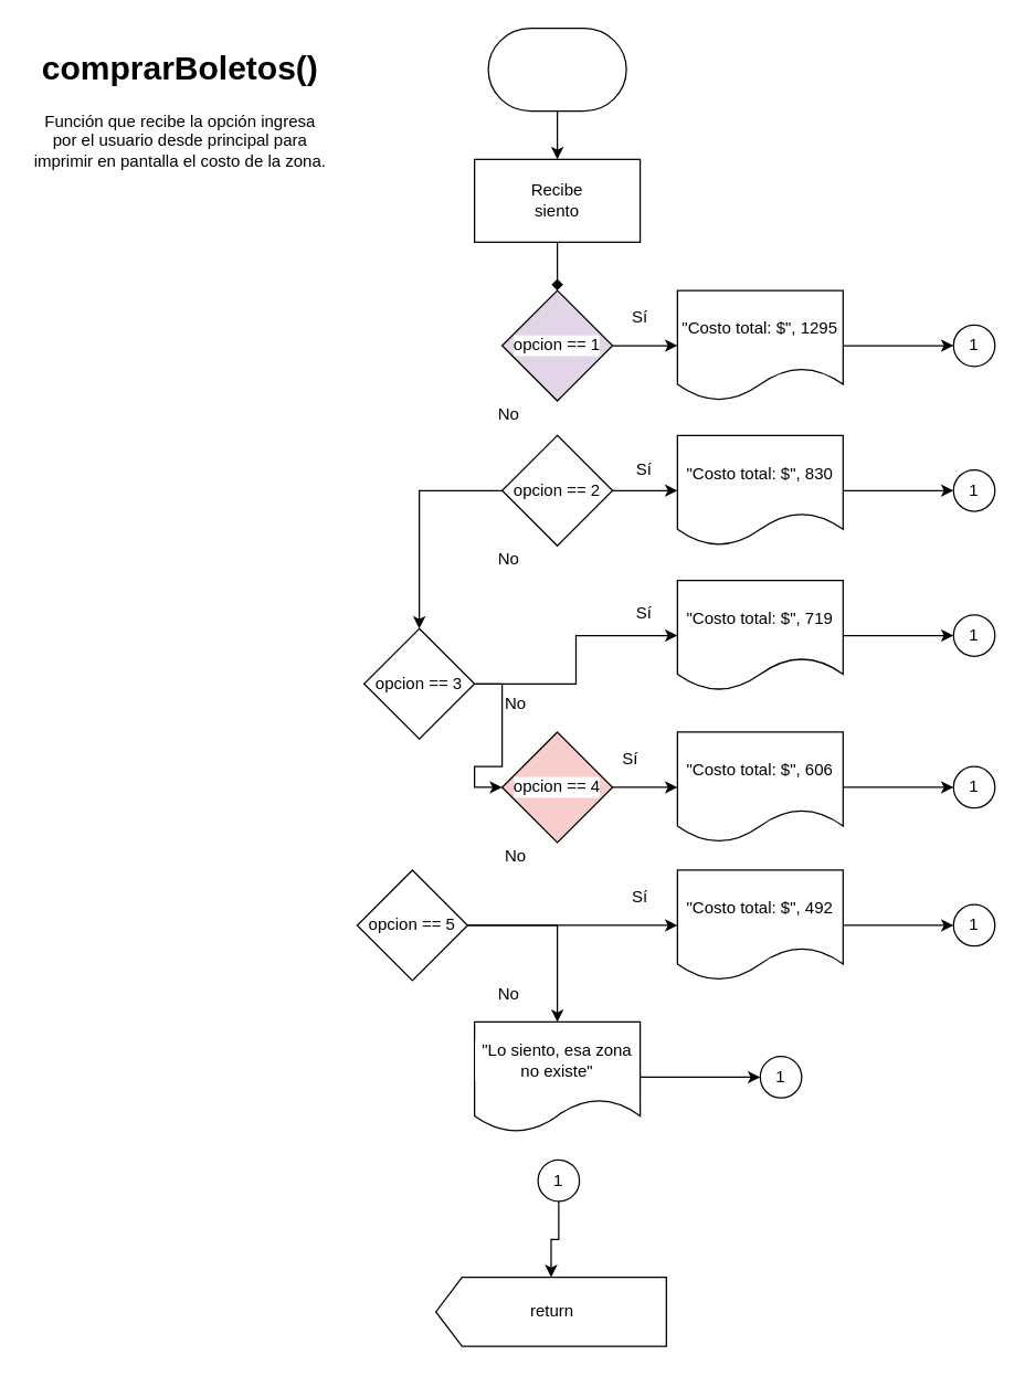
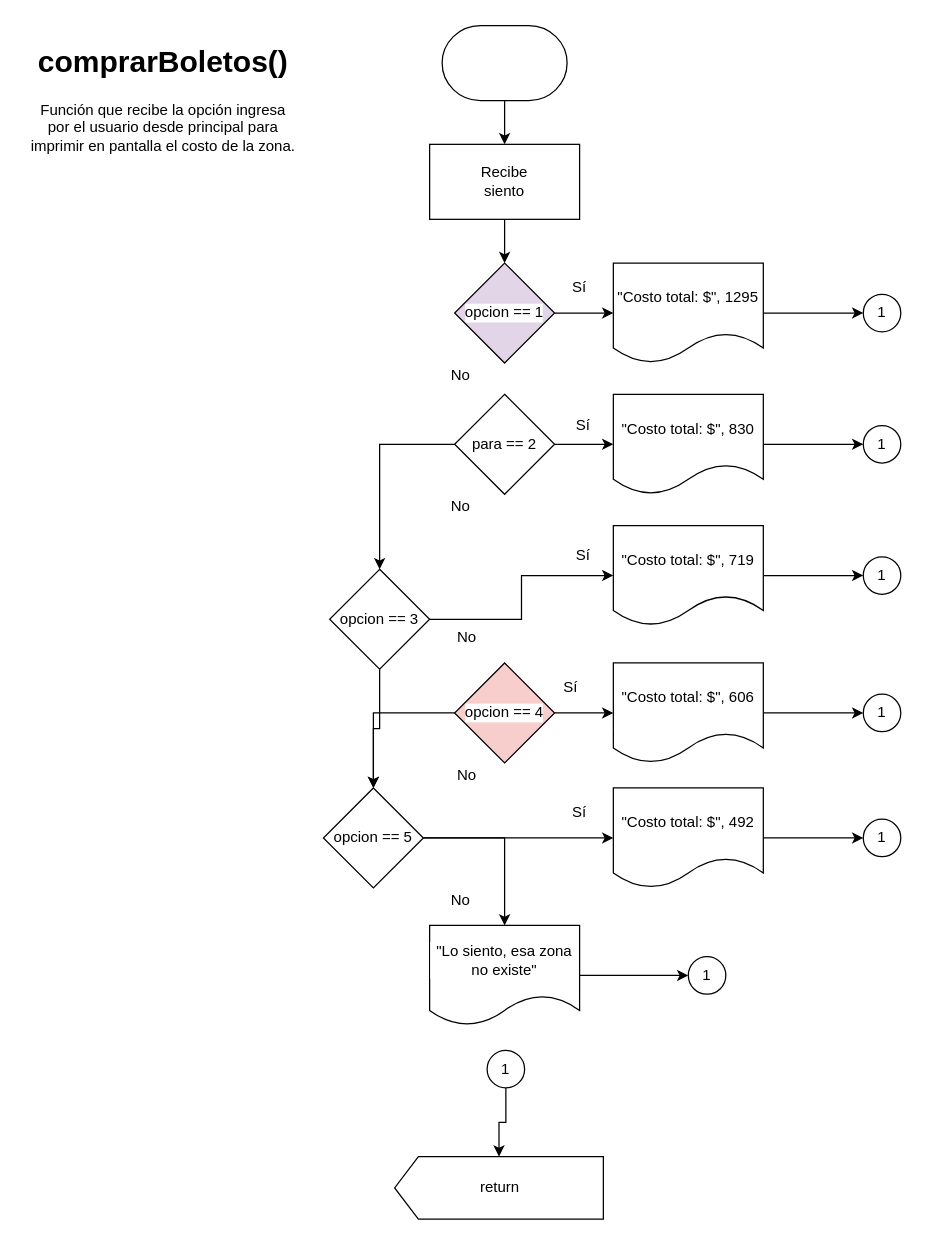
  <mxCell id="0" />
  <mxCell id="1" parent="0" />
  <mxCell id="2" value="&lt;h1&gt;comprarBoletos()&lt;/h1&gt;&lt;p&gt;Función que recibe la opción ingresa por el usuario desde principal para imprimir en pantalla el costo de la zona.&lt;br&gt;&lt;/p&gt;" style="text;html=1;strokeColor=none;fillColor=none;spacing=5;spacingTop=-20;whiteSpace=wrap;overflow=hidden;rounded=0;align=center;" parent="1" vertex="1"><mxGeometry x="20" y="30" width="220" height="120" as="geometry" /></mxCell>
  <mxCell id="3" value="" style="edgeStyle=orthogonalEdgeStyle;rounded=0;orthogonalLoop=1;jettySize=auto;html=1;" parent="1" source="4" target="7" edge="1"><mxGeometry relative="1" as="geometry" /></mxCell>
  <mxCell id="4" value="" style="strokeWidth=1;html=1;shape=mxgraph.flowchart.terminator;whiteSpace=wrap;align=center;" parent="1" vertex="1"><mxGeometry x="353" y="20" width="100" height="60" as="geometry" /></mxCell>
  <mxCell id="5" value="return" style="html=1;shadow=0;dashed=0;align=center;verticalAlign=middle;shape=mxgraph.arrows2.arrow;dy=0;dx=19;notch=0;strokeWidth=1;flipH=1;" parent="1" vertex="1"><mxGeometry x="315" y="925" width="167" height="50" as="geometry" /></mxCell>
- <mxCell id="6" value="" style="edgeStyle=orthogonalEdgeStyle;rounded=0;orthogonalLoop=1;jettySize=auto;html=1;endArrow=diamond;" parent="1" source="7" target="9" edge="1"><mxGeometry relative="1" as="geometry" /></mxCell>
+ <mxCell id="6" value="" style="edgeStyle=orthogonalEdgeStyle;rounded=0;orthogonalLoop=1;jettySize=auto;html=1;" parent="1" source="7" target="9" edge="1"><mxGeometry relative="1" as="geometry" /></mxCell>
  <mxCell id="7" value="Recibe &lt;br&gt;siento" style="rounded=0;whiteSpace=wrap;html=1;strokeWidth=1;align=center;" parent="1" vertex="1"><mxGeometry x="343" y="115" width="120" height="60" as="geometry" /></mxCell>
  <mxCell id="8" value="" style="edgeStyle=orthogonalEdgeStyle;rounded=0;orthogonalLoop=1;jettySize=auto;html=1;" parent="1" source="9" target="23" edge="1"><mxGeometry relative="1" as="geometry" /></mxCell>
  <mxCell id="9" value="opcion == 1" style="rhombus;whiteSpace=wrap;html=1;labelBackgroundColor=#ffffff;align=center;fillColor=#e1d5e7;" parent="1" vertex="1"><mxGeometry x="363" y="210" width="80" height="80" as="geometry" /></mxCell>
  <mxCell id="10" value="" style="edgeStyle=orthogonalEdgeStyle;rounded=0;orthogonalLoop=1;jettySize=auto;html=1;" parent="1" source="12" target="15" edge="1"><mxGeometry relative="1" as="geometry" /></mxCell>
  <mxCell id="11" value="" style="edgeStyle=orthogonalEdgeStyle;rounded=0;orthogonalLoop=1;jettySize=auto;html=1;" parent="1" source="12" target="25" edge="1"><mxGeometry relative="1" as="geometry" /></mxCell>
- <mxCell id="12" value="opcion == 2" style="rhombus;whiteSpace=wrap;html=1;labelBackgroundColor=#ffffff;align=center;" parent="1" vertex="1"><mxGeometry x="363" y="315" width="80" height="80" as="geometry" /></mxCell>
- <mxCell id="13" value="" style="edgeStyle=orthogonalEdgeStyle;rounded=0;orthogonalLoop=1;jettySize=auto;html=1;" parent="1" source="15" target="18" edge="1"><mxGeometry relative="1" as="geometry" /></mxCell>
+ <mxCell id="12" value="para == 2" style="rhombus;whiteSpace=wrap;html=1;labelBackgroundColor=#ffffff;align=center;" parent="1" vertex="1"><mxGeometry x="363" y="315" width="80" height="80" as="geometry" /></mxCell>
+ <mxCell id="13" value="" style="edgeStyle=orthogonalEdgeStyle;rounded=0;orthogonalLoop=1;jettySize=auto;html=1;" parent="1" source="15" target="21" edge="1"><mxGeometry relative="1" as="geometry" /></mxCell>
  <mxCell id="14" value="" style="edgeStyle=orthogonalEdgeStyle;rounded=0;orthogonalLoop=1;jettySize=auto;html=1;" parent="1" source="15" target="27" edge="1"><mxGeometry relative="1" as="geometry" /></mxCell>
  <mxCell id="15" value="&lt;div&gt;opcion == 3&lt;/div&gt;" style="rhombus;whiteSpace=wrap;html=1;labelBackgroundColor=#ffffff;align=center;" parent="1" vertex="1"><mxGeometry x="263" y="455" width="80" height="80" as="geometry" /></mxCell>
+ <mxCell id="16" value="" style="edgeStyle=orthogonalEdgeStyle;rounded=0;orthogonalLoop=1;jettySize=auto;html=1;" parent="1" source="18" target="21" edge="1"><mxGeometry relative="1" as="geometry" /></mxCell>
  <mxCell id="17" value="" style="edgeStyle=orthogonalEdgeStyle;rounded=0;orthogonalLoop=1;jettySize=auto;html=1;" parent="1" source="18" target="29" edge="1"><mxGeometry relative="1" as="geometry" /></mxCell>
  <mxCell id="18" value="&lt;div&gt;opcion == 4&lt;br&gt;&lt;/div&gt;" style="rhombus;whiteSpace=wrap;html=1;labelBackgroundColor=#ffffff;align=center;fillColor=#f8cecc;" parent="1" vertex="1"><mxGeometry x="363" y="530" width="80" height="80" as="geometry" /></mxCell>
  <mxCell id="19" value="" style="edgeStyle=orthogonalEdgeStyle;rounded=0;orthogonalLoop=1;jettySize=auto;html=1;" parent="1" source="21" target="31" edge="1"><mxGeometry relative="1" as="geometry" /></mxCell>
  <mxCell id="20" value="" style="edgeStyle=orthogonalEdgeStyle;rounded=0;orthogonalLoop=1;jettySize=auto;html=1;" parent="1" source="21" target="33" edge="1"><mxGeometry relative="1" as="geometry" /></mxCell>
  <mxCell id="21" value="&lt;div&gt;opcion == 5&lt;br&gt;&lt;/div&gt;" style="rhombus;whiteSpace=wrap;html=1;labelBackgroundColor=#ffffff;align=center;" parent="1" vertex="1"><mxGeometry x="258" y="630" width="80" height="80" as="geometry" /></mxCell>
  <mxCell id="22" value="" style="edgeStyle=orthogonalEdgeStyle;rounded=0;orthogonalLoop=1;jettySize=auto;html=1;" parent="1" source="23" edge="1"><mxGeometry relative="1" as="geometry"><mxPoint x="690" y="250" as="targetPoint" /></mxGeometry></mxCell>
  <mxCell id="23" value="&quot;Costo total: $&quot;, 1295" style="shape=document;whiteSpace=wrap;html=1;boundedLbl=1;labelBackgroundColor=#ffffff;align=center;" parent="1" vertex="1"><mxGeometry x="490" y="210" width="120" height="80" as="geometry" /></mxCell>
  <mxCell id="24" value="" style="edgeStyle=orthogonalEdgeStyle;rounded=0;orthogonalLoop=1;jettySize=auto;html=1;" parent="1" source="25" edge="1"><mxGeometry relative="1" as="geometry"><mxPoint x="690" y="355" as="targetPoint" /></mxGeometry></mxCell>
  <mxCell id="25" value="&quot;Costo total: $&quot;, 830" style="shape=document;whiteSpace=wrap;html=1;boundedLbl=1;labelBackgroundColor=#ffffff;align=center;" parent="1" vertex="1"><mxGeometry x="490" y="315" width="120" height="80" as="geometry" /></mxCell>
  <mxCell id="26" value="" style="edgeStyle=orthogonalEdgeStyle;rounded=0;orthogonalLoop=1;jettySize=auto;html=1;" parent="1" source="27" edge="1"><mxGeometry relative="1" as="geometry"><mxPoint x="690" y="460" as="targetPoint" /></mxGeometry></mxCell>
  <mxCell id="27" value="&quot;Costo total: $&quot;, 719" style="shape=document;whiteSpace=wrap;html=1;boundedLbl=1;labelBackgroundColor=#ffffff;align=center;" parent="1" vertex="1"><mxGeometry x="490" y="420" width="120" height="80" as="geometry" /></mxCell>
  <mxCell id="28" value="" style="edgeStyle=orthogonalEdgeStyle;rounded=0;orthogonalLoop=1;jettySize=auto;html=1;" parent="1" source="29" edge="1"><mxGeometry relative="1" as="geometry"><mxPoint x="690" y="570" as="targetPoint" /></mxGeometry></mxCell>
  <mxCell id="29" value="&quot;Costo total: $&quot;, 606" style="shape=document;whiteSpace=wrap;html=1;boundedLbl=1;labelBackgroundColor=#ffffff;align=center;" parent="1" vertex="1"><mxGeometry x="490" y="530" width="120" height="80" as="geometry" /></mxCell>
  <mxCell id="30" value="" style="edgeStyle=orthogonalEdgeStyle;rounded=0;orthogonalLoop=1;jettySize=auto;html=1;" parent="1" source="31" edge="1"><mxGeometry relative="1" as="geometry"><mxPoint x="690" y="670" as="targetPoint" /></mxGeometry></mxCell>
  <mxCell id="31" value="&quot;Costo total: $&quot;, 492" style="shape=document;whiteSpace=wrap;html=1;boundedLbl=1;labelBackgroundColor=#ffffff;align=center;" parent="1" vertex="1"><mxGeometry x="490" y="630" width="120" height="80" as="geometry" /></mxCell>
  <mxCell id="32" value="" style="edgeStyle=orthogonalEdgeStyle;rounded=0;orthogonalLoop=1;jettySize=auto;html=1;entryX=0;entryY=0.5;entryDx=0;entryDy=0;" parent="1" source="33" target="46" edge="1"><mxGeometry relative="1" as="geometry"><mxPoint x="543" y="780" as="targetPoint" /></mxGeometry></mxCell>
  <mxCell id="33" value="&quot;Lo siento, esa zona no existe&quot;" style="shape=document;whiteSpace=wrap;html=1;boundedLbl=1;labelBackgroundColor=#ffffff;align=center;" parent="1" vertex="1"><mxGeometry x="343" y="740" width="120" height="80" as="geometry" /></mxCell>
  <mxCell id="34" value="" style="edgeStyle=orthogonalEdgeStyle;rounded=0;orthogonalLoop=1;jettySize=auto;html=1;" parent="1" source="35" target="5" edge="1"><mxGeometry relative="1" as="geometry" /></mxCell>
  <mxCell id="35" value="1" style="ellipse;whiteSpace=wrap;html=1;aspect=fixed;labelBackgroundColor=#ffffff;align=center;" parent="1" vertex="1"><mxGeometry x="389" y="840" width="30" height="30" as="geometry" /></mxCell>
  <mxCell id="36" value="Sí" style="text;html=1;strokeColor=none;fillColor=none;align=center;verticalAlign=middle;whiteSpace=wrap;rounded=0;" parent="1" vertex="1"><mxGeometry x="443" y="220" width="40" height="20" as="geometry" /></mxCell>
  <mxCell id="37" value="Sí" style="text;html=1;strokeColor=none;fillColor=none;align=center;verticalAlign=middle;whiteSpace=wrap;rounded=0;" parent="1" vertex="1"><mxGeometry x="446" y="330" width="40" height="20" as="geometry" /></mxCell>
  <mxCell id="38" value="Sí" style="text;html=1;strokeColor=none;fillColor=none;align=center;verticalAlign=middle;whiteSpace=wrap;rounded=0;" parent="1" vertex="1"><mxGeometry x="446" y="434" width="40" height="20" as="geometry" /></mxCell>
  <mxCell id="39" value="Sí" style="text;html=1;strokeColor=none;fillColor=none;align=center;verticalAlign=middle;whiteSpace=wrap;rounded=0;" parent="1" vertex="1"><mxGeometry x="436" y="540" width="40" height="20" as="geometry" /></mxCell>
  <mxCell id="40" value="Sí" style="text;html=1;strokeColor=none;fillColor=none;align=center;verticalAlign=middle;whiteSpace=wrap;rounded=0;" parent="1" vertex="1"><mxGeometry x="443" y="640" width="40" height="20" as="geometry" /></mxCell>
  <mxCell id="41" value="No" style="text;html=1;strokeColor=none;fillColor=none;align=center;verticalAlign=middle;whiteSpace=wrap;rounded=0;" parent="1" vertex="1"><mxGeometry x="348" y="710" width="40" height="20" as="geometry" /></mxCell>
  <mxCell id="42" value="No" style="text;html=1;strokeColor=none;fillColor=none;align=center;verticalAlign=middle;whiteSpace=wrap;rounded=0;" parent="1" vertex="1"><mxGeometry x="353" y="610" width="40" height="20" as="geometry" /></mxCell>
  <mxCell id="43" value="No" style="text;html=1;strokeColor=none;fillColor=none;align=center;verticalAlign=middle;whiteSpace=wrap;rounded=0;" parent="1" vertex="1"><mxGeometry x="353" y="500" width="40" height="20" as="geometry" /></mxCell>
  <mxCell id="44" value="No" style="text;html=1;strokeColor=none;fillColor=none;align=center;verticalAlign=middle;whiteSpace=wrap;rounded=0;" parent="1" vertex="1"><mxGeometry x="348" y="395" width="40" height="20" as="geometry" /></mxCell>
  <mxCell id="45" value="No" style="text;html=1;strokeColor=none;fillColor=none;align=center;verticalAlign=middle;whiteSpace=wrap;rounded=0;" parent="1" vertex="1"><mxGeometry x="348" y="290" width="40" height="20" as="geometry" /></mxCell>
  <mxCell id="46" value="1" style="ellipse;whiteSpace=wrap;html=1;aspect=fixed;labelBackgroundColor=#ffffff;align=center;" parent="1" vertex="1"><mxGeometry x="550" y="765" width="30" height="30" as="geometry" /></mxCell>
  <mxCell id="47" value="1" style="ellipse;whiteSpace=wrap;html=1;aspect=fixed;labelBackgroundColor=#ffffff;align=center;" parent="1" vertex="1"><mxGeometry x="690" y="655" width="30" height="30" as="geometry" /></mxCell>
  <mxCell id="48" value="1" style="ellipse;whiteSpace=wrap;html=1;aspect=fixed;labelBackgroundColor=#ffffff;align=center;" parent="1" vertex="1"><mxGeometry x="690" y="555" width="30" height="30" as="geometry" /></mxCell>
  <mxCell id="49" value="1" style="ellipse;whiteSpace=wrap;html=1;aspect=fixed;labelBackgroundColor=#ffffff;align=center;" parent="1" vertex="1"><mxGeometry x="690" y="445" width="30" height="30" as="geometry" /></mxCell>
  <mxCell id="50" value="1" style="ellipse;whiteSpace=wrap;html=1;aspect=fixed;labelBackgroundColor=#ffffff;align=center;" parent="1" vertex="1"><mxGeometry x="690" y="340" width="30" height="30" as="geometry" /></mxCell>
  <mxCell id="51" value="1" style="ellipse;whiteSpace=wrap;html=1;aspect=fixed;labelBackgroundColor=#ffffff;align=center;" parent="1" vertex="1"><mxGeometry x="690" y="235" width="30" height="30" as="geometry" /></mxCell>
